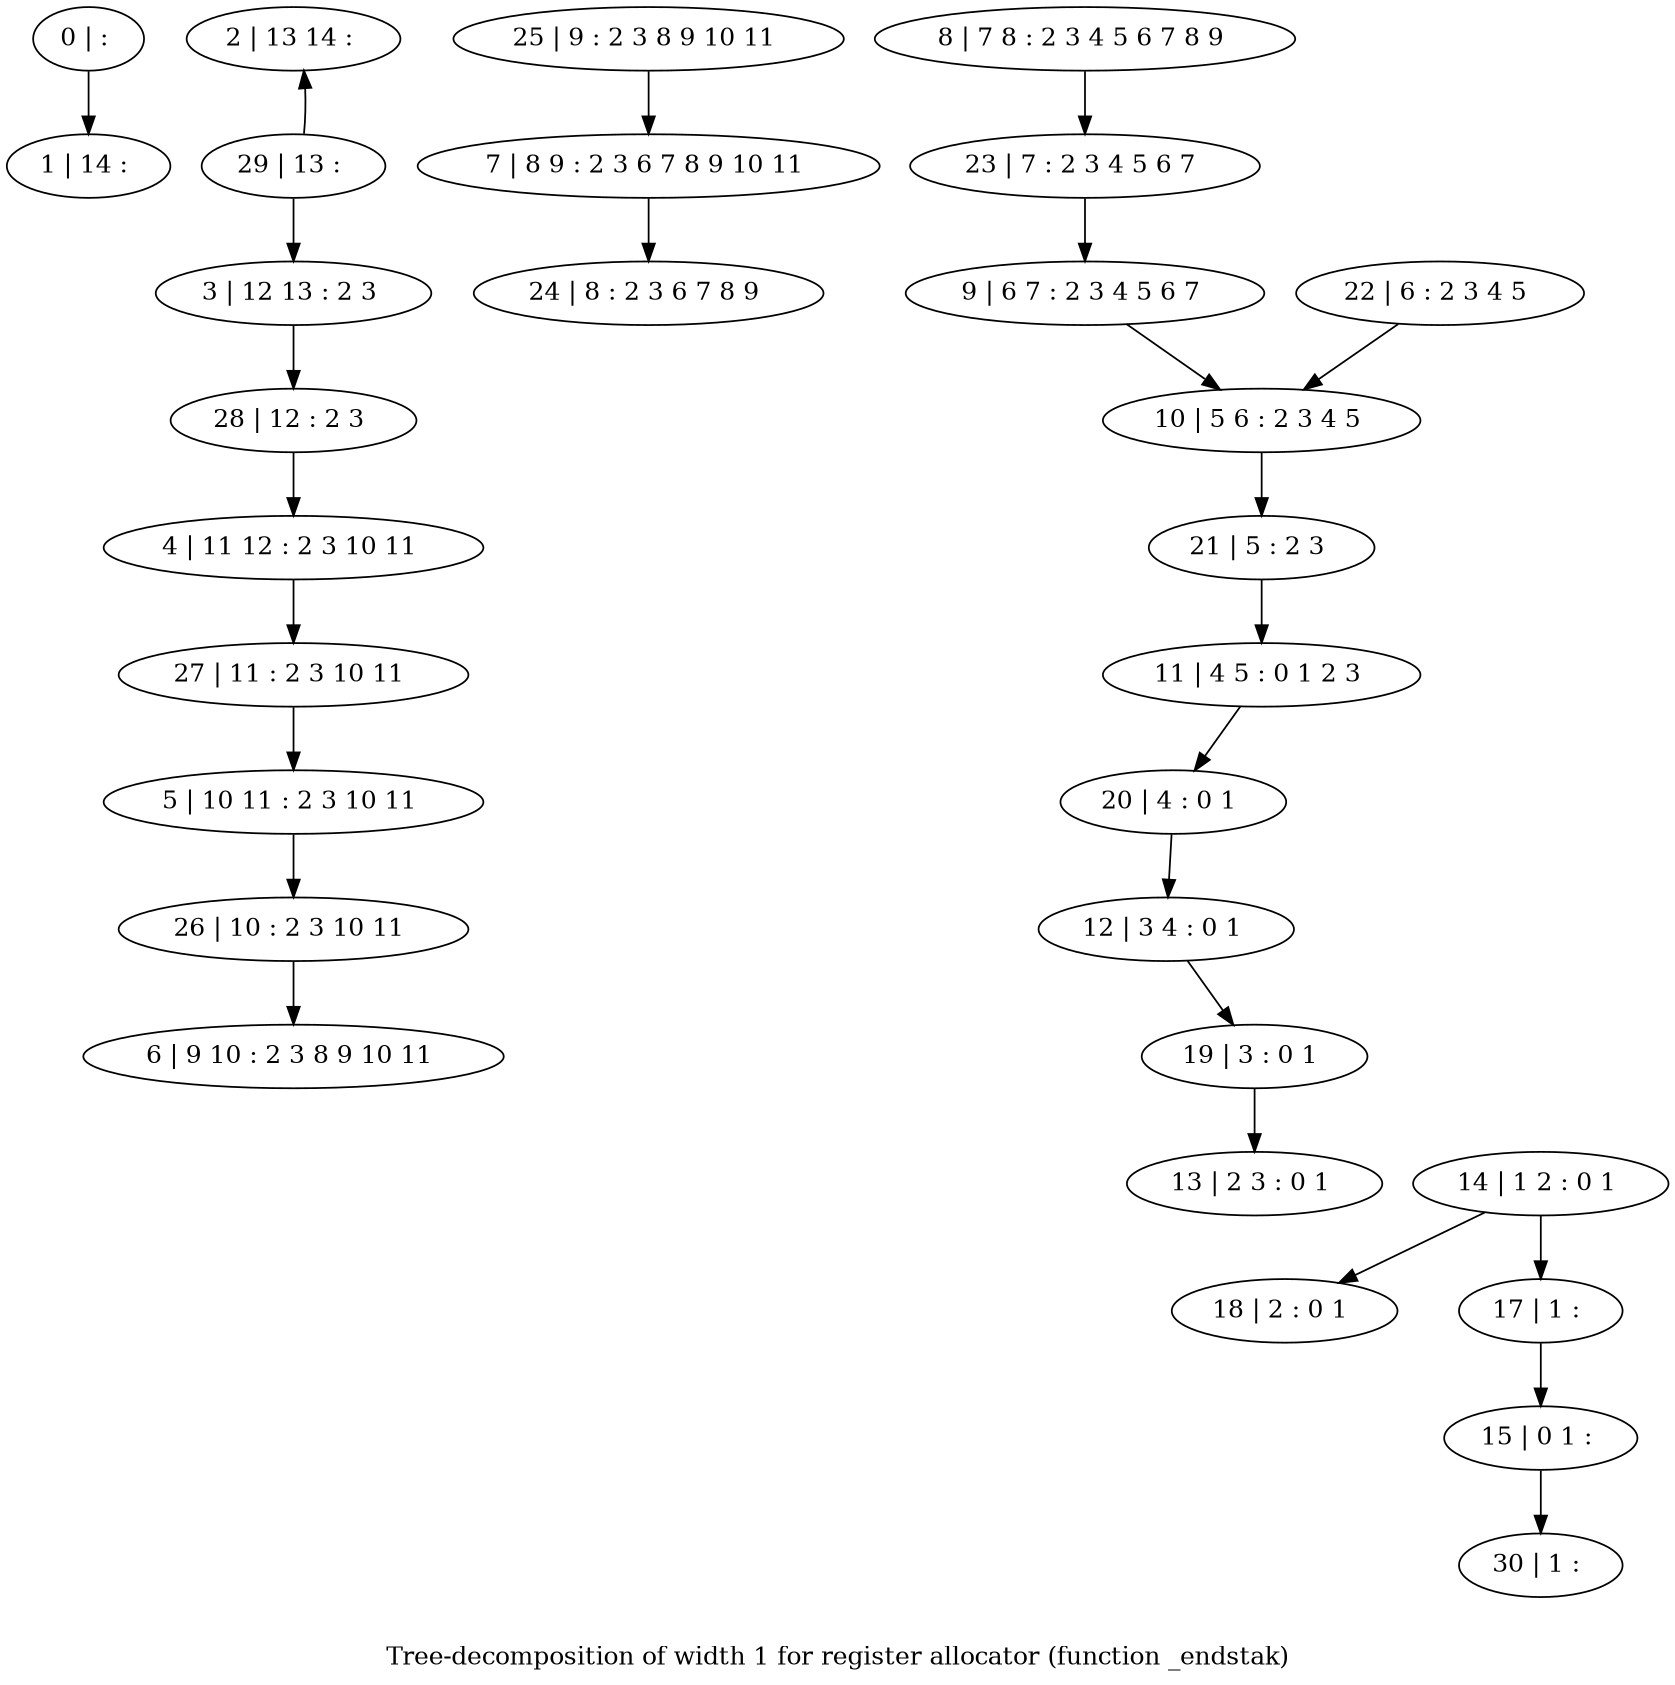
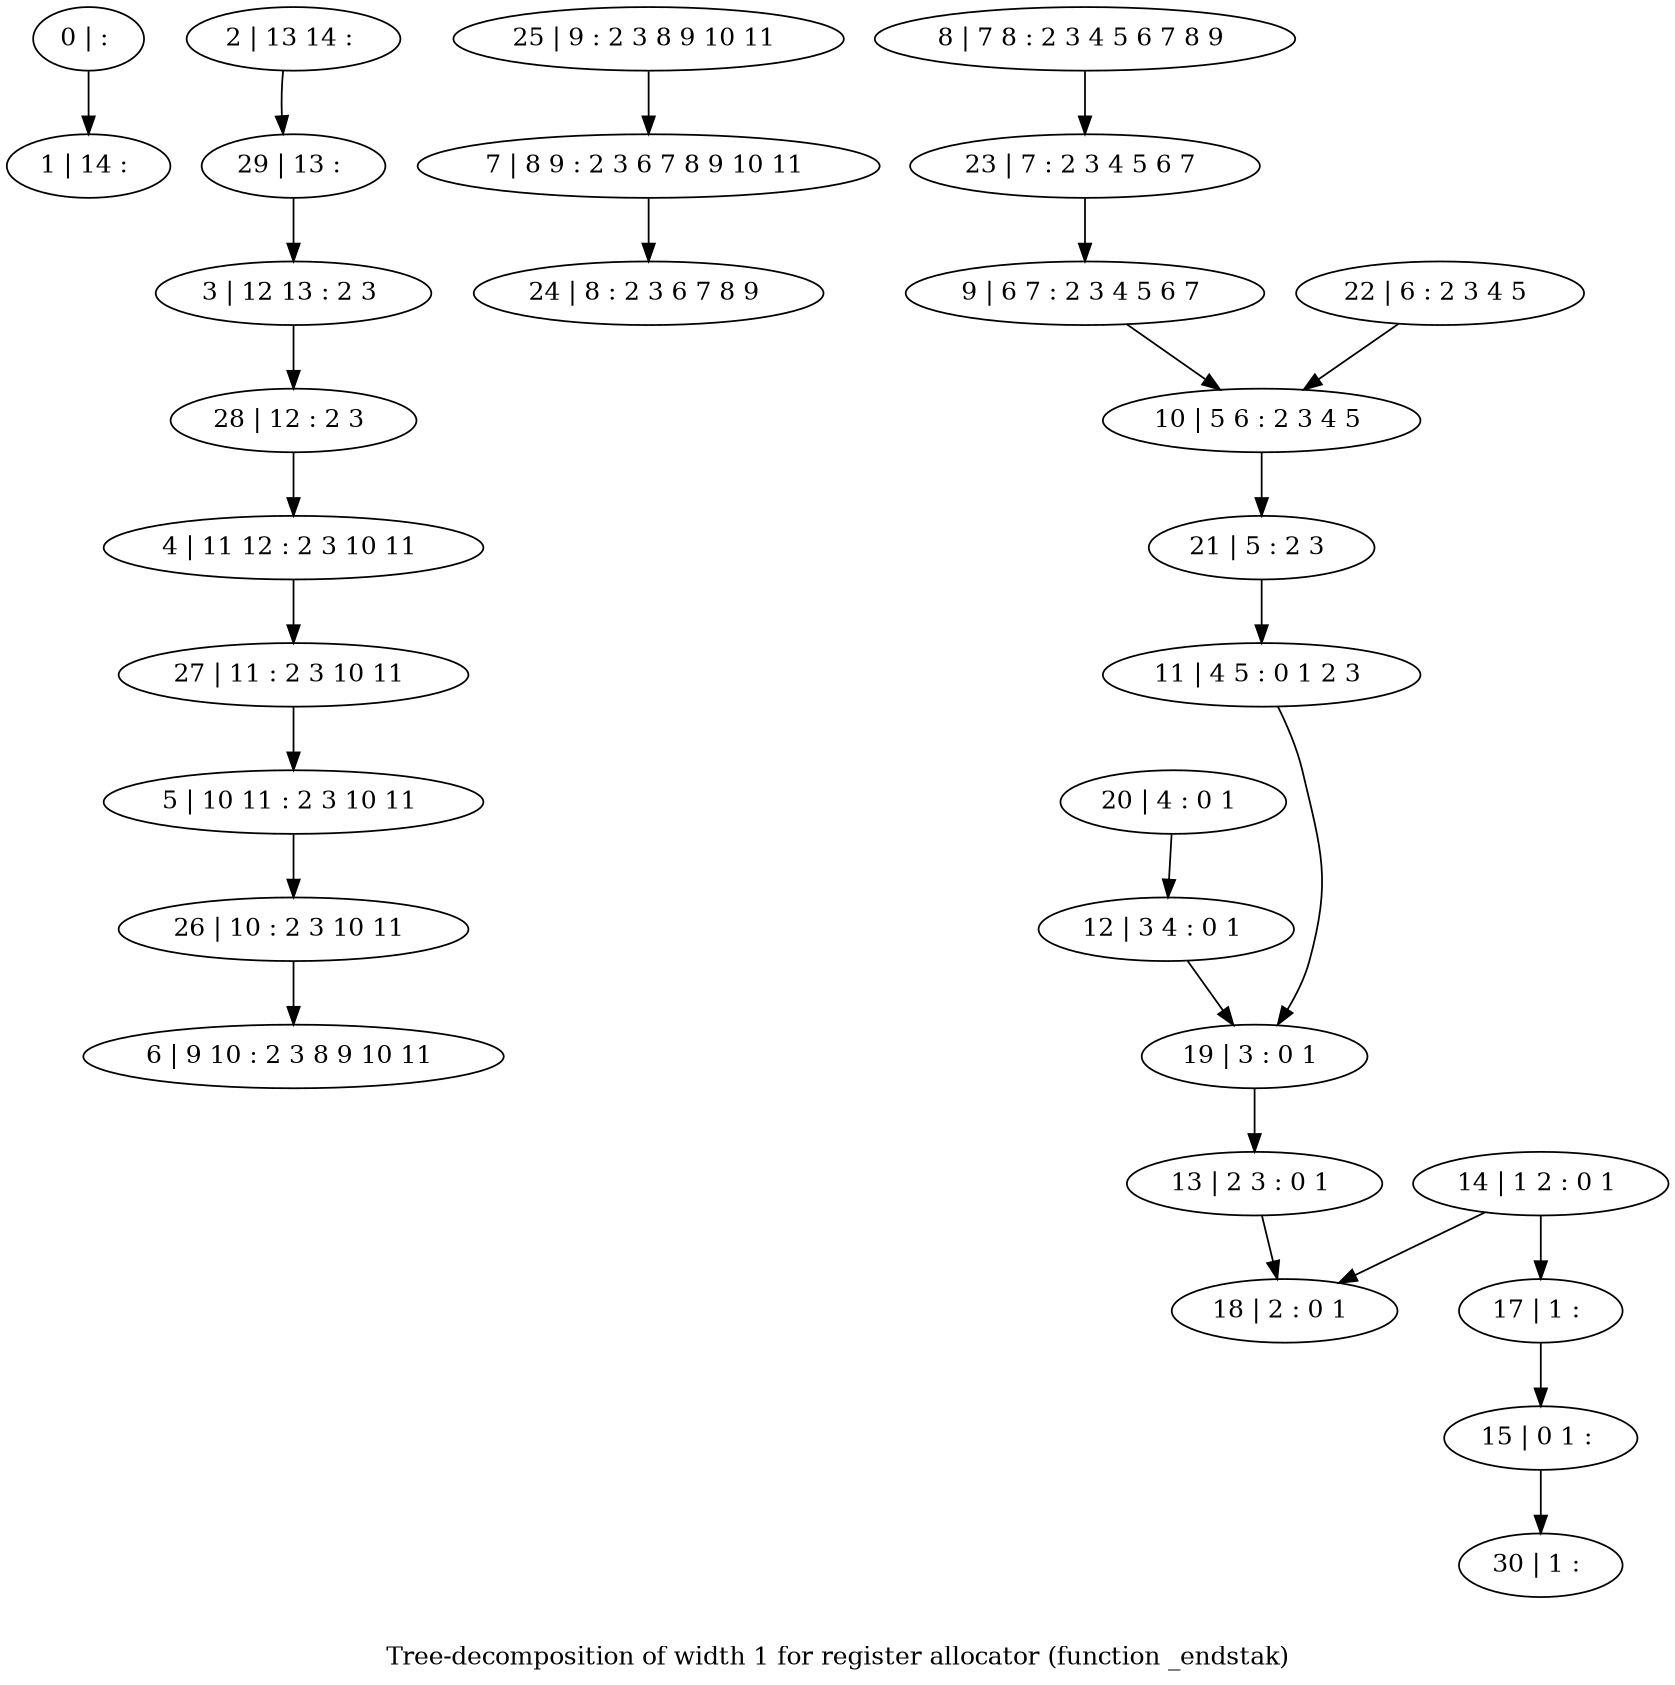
  digraph {
    label="Tree-decomposition of width 1 for register allocator (function _endstak)"
    n1 [label="0 | : "]
    n2 [label="1 | 14 : "]
    n3 [label="2 | 13 14 : "]
    n4 [label="29 | 13 : "]
    n5 [label="3 | 12 13 : 2 3 "]
    n6 [label="28 | 12 : 2 3 "]
    n7 [label="4 | 11 12 : 2 3 10 11 "]
    n8 [label="27 | 11 : 2 3 10 11 "]
    n9 [label="5 | 10 11 : 2 3 10 11 "]
    n10 [label="26 | 10 : 2 3 10 11 "]
    n11 [label="6 | 9 10 : 2 3 8 9 10 11 "]
    n12 [label="25 | 9 : 2 3 8 9 10 11 "]
    n13 [label="7 | 8 9 : 2 3 6 7 8 9 10 11 "]
    n14 [label="24 | 8 : 2 3 6 7 8 9 "]
    n15 [label="8 | 7 8 : 2 3 4 5 6 7 8 9 "]
    n16 [label="23 | 7 : 2 3 4 5 6 7 "]
    n17 [label="9 | 6 7 : 2 3 4 5 6 7 "]
    n18 [label="10 | 5 6 : 2 3 4 5 "]
    n19 [label="22 | 6 : 2 3 4 5 "]
    n20 [label="21 | 5 : 2 3 "]
    n21 [label="11 | 4 5 : 0 1 2 3 "]
    n22 [label="20 | 4 : 0 1 "]
    n23 [label="12 | 3 4 : 0 1 "]
    n24 [label="19 | 3 : 0 1 "]
    n25 [label="13 | 2 3 : 0 1 "]
    n26 [label="18 | 2 : 0 1 "]
    n27 [label="14 | 1 2 : 0 1 "]
    n28 [label="17 | 1 : "]
    n29 [label="15 | 0 1 : "]
    n30 [label="30 | 1 : "]
    n1 -> n2
-   n4 -> n3
+   n3 -> n4
    n4 -> n5
    n5 -> n6
    n6 -> n7
    n7 -> n8
    n8 -> n9
    n9 -> n10
    n10 -> n11
    n12 -> n13
    n13 -> n14
    n15 -> n16
    n16 -> n17
    n17 -> n18
    n18 -> n20
    n19 -> n18
    n20 -> n21
-   n21 -> n22
+   n21 -> n24
    n22 -> n23
    n23 -> n24
    n24 -> n25
+   n25 -> n26
    n27 -> n26
    n27 -> n28
    n28 -> n29
    n29 -> n30
  }
